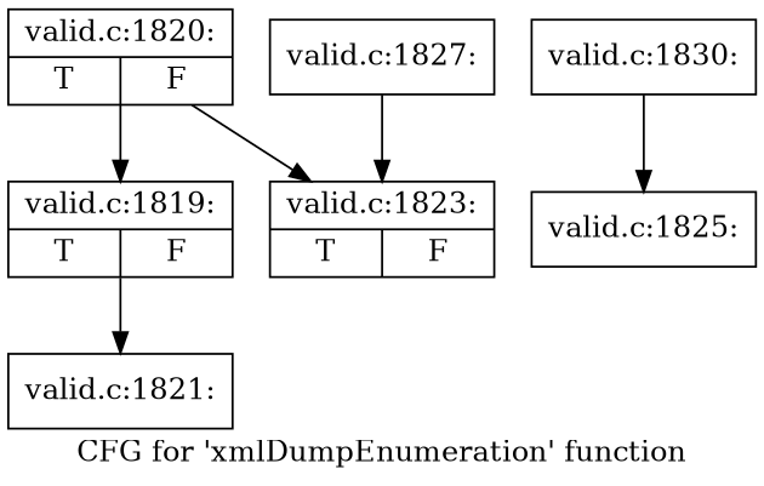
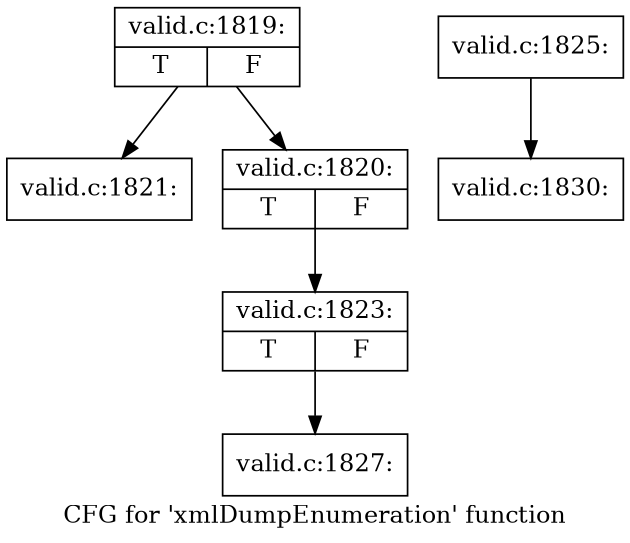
  digraph {
    label="CFG for 'xmlDumpEnumeration' function"
    node [shape=record]
    n1 [label="{valid.c:1819:|{<s0>T|<s1>F}}"]
    n2 [label="{valid.c:1821:}"]
    n3 [label="{valid.c:1820:|{<s0>T|<s1>F}}"]
    n4 [label="{valid.c:1823:|{<s0>T|<s1>F}}"]
    n5 [label="{valid.c:1830:}"]
    n6 [label="{valid.c:1827:}"]
    n7 [label="{valid.c:1825:}"]
    n1 -> n2
-   n3 -> n1
+   n1 -> n3
    n3 -> n4
-   n6 -> n4
-   n5 -> n7
+   n4 -> n6
+   n7 -> n5
  }
